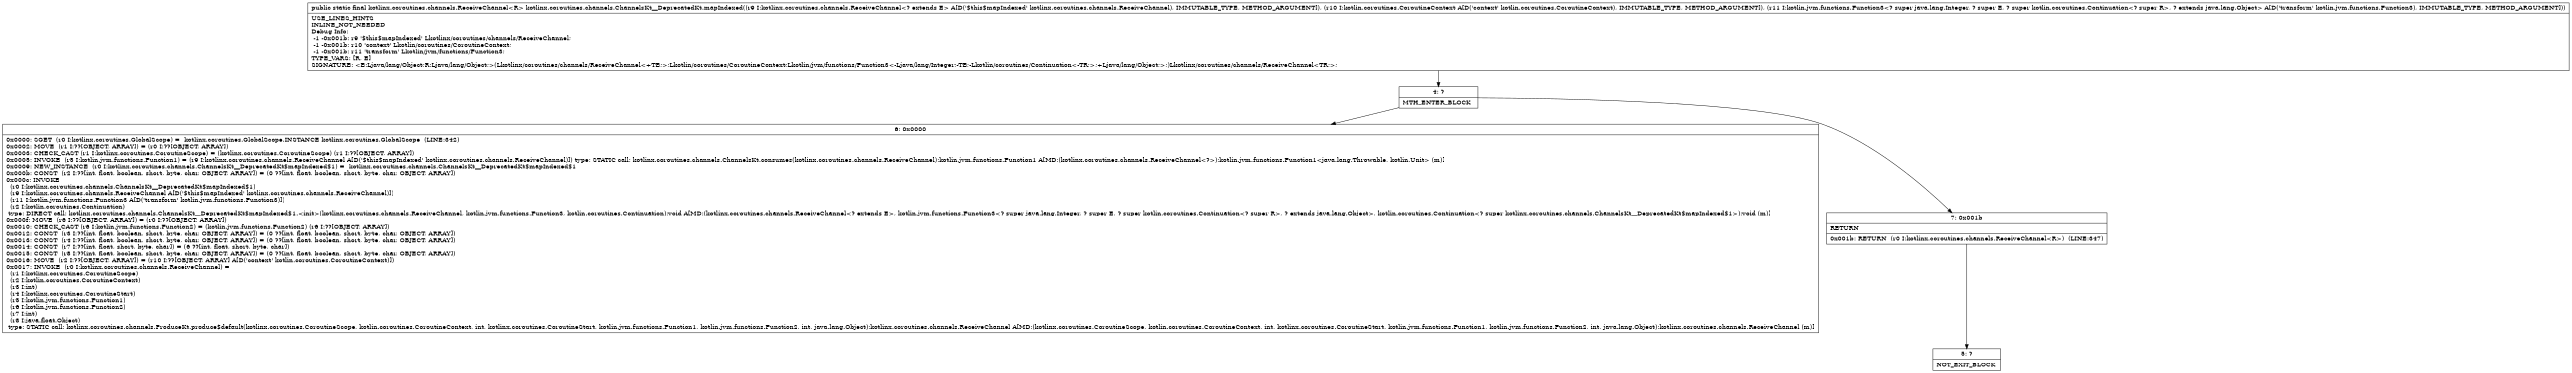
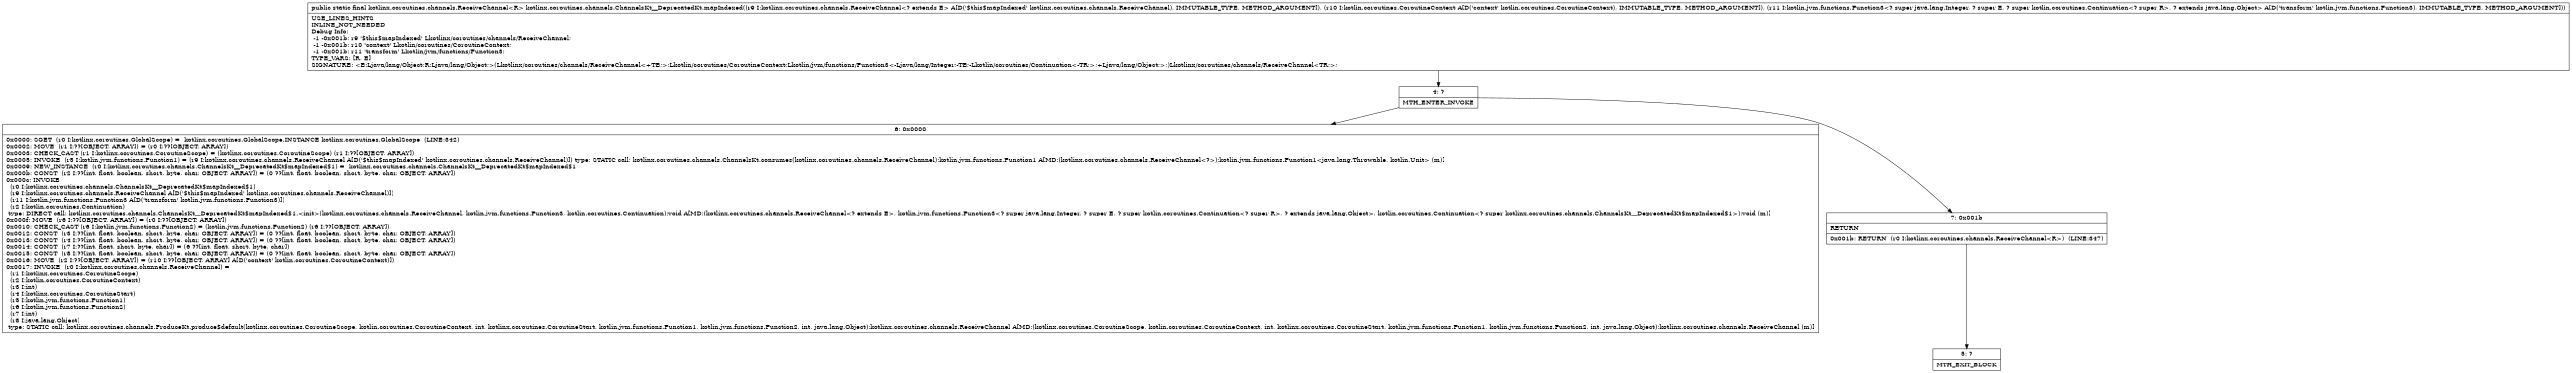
  digraph {
    node [shape=record]
-   n1 [label="{4\:\ ?|MTH_ENTER_BLOCK\l}"]
-   n2 [label="{6\:\ 0x0000|0x0000: SGET  (r0 I:kotlinx.coroutines.GlobalScope) =  kotlinx.coroutines.GlobalScope.INSTANCE kotlinx.coroutines.GlobalScope  (LINE:342)\l0x0002: MOVE  (r1 I:??[OBJECT, ARRAY]) = (r0 I:??[OBJECT, ARRAY]) \l0x0003: CHECK_CAST (r1 I:kotlinx.coroutines.CoroutineScope) = (kotlinx.coroutines.CoroutineScope) (r1 I:??[OBJECT, ARRAY]) \l0x0005: INVOKE  (r5 I:kotlin.jvm.functions.Function1) = (r9 I:kotlinx.coroutines.channels.ReceiveChannel A[D('$this$mapIndexed' kotlinx.coroutines.channels.ReceiveChannel)]) type: STATIC call: kotlinx.coroutines.channels.ChannelsKt.consumes(kotlinx.coroutines.channels.ReceiveChannel):kotlin.jvm.functions.Function1 A[MD:(kotlinx.coroutines.channels.ReceiveChannel\<?\>):kotlin.jvm.functions.Function1\<java.lang.Throwable, kotlin.Unit\> (m)]\l0x0009: NEW_INSTANCE  (r0 I:kotlinx.coroutines.channels.ChannelsKt__DeprecatedKt$mapIndexed$1) =  kotlinx.coroutines.channels.ChannelsKt__DeprecatedKt$mapIndexed$1 \l0x000b: CONST  (r2 I:??[int, float, boolean, short, byte, char, OBJECT, ARRAY]) = (0 ??[int, float, boolean, short, byte, char, OBJECT, ARRAY]) \l0x000c: INVOKE  \l  (r0 I:kotlinx.coroutines.channels.ChannelsKt__DeprecatedKt$mapIndexed$1)\l  (r9 I:kotlinx.coroutines.channels.ReceiveChannel A[D('$this$mapIndexed' kotlinx.coroutines.channels.ReceiveChannel)])\l  (r11 I:kotlin.jvm.functions.Function3 A[D('transform' kotlin.jvm.functions.Function3)])\l  (r2 I:kotlin.coroutines.Continuation)\l type: DIRECT call: kotlinx.coroutines.channels.ChannelsKt__DeprecatedKt$mapIndexed$1.\<init\>(kotlinx.coroutines.channels.ReceiveChannel, kotlin.jvm.functions.Function3, kotlin.coroutines.Continuation):void A[MD:(kotlinx.coroutines.channels.ReceiveChannel\<? extends E\>, kotlin.jvm.functions.Function3\<? super java.lang.Integer, ? super E, ? super kotlin.coroutines.Continuation\<? super R\>, ? extends java.lang.Object\>, kotlin.coroutines.Continuation\<? super kotlinx.coroutines.channels.ChannelsKt__DeprecatedKt$mapIndexed$1\>):void (m)]\l0x000f: MOVE  (r6 I:??[OBJECT, ARRAY]) = (r0 I:??[OBJECT, ARRAY]) \l0x0010: CHECK_CAST (r6 I:kotlin.jvm.functions.Function2) = (kotlin.jvm.functions.Function2) (r6 I:??[OBJECT, ARRAY]) \l0x0012: CONST  (r3 I:??[int, float, boolean, short, byte, char, OBJECT, ARRAY]) = (0 ??[int, float, boolean, short, byte, char, OBJECT, ARRAY]) \l0x0013: CONST  (r4 I:??[int, float, boolean, short, byte, char, OBJECT, ARRAY]) = (0 ??[int, float, boolean, short, byte, char, OBJECT, ARRAY]) \l0x0014: CONST  (r7 I:??[int, float, short, byte, char]) = (6 ??[int, float, short, byte, char]) \l0x0015: CONST  (r8 I:??[int, float, boolean, short, byte, char, OBJECT, ARRAY]) = (0 ??[int, float, boolean, short, byte, char, OBJECT, ARRAY]) \l0x0016: MOVE  (r2 I:??[OBJECT, ARRAY]) = (r10 I:??[OBJECT, ARRAY] A[D('context' kotlin.coroutines.CoroutineContext)]) \l0x0017: INVOKE  (r0 I:kotlinx.coroutines.channels.ReceiveChannel) = \l  (r1 I:kotlinx.coroutines.CoroutineScope)\l  (r2 I:kotlin.coroutines.CoroutineContext)\l  (r3 I:int)\l  (r4 I:kotlinx.coroutines.CoroutineStart)\l  (r5 I:kotlin.jvm.functions.Function1)\l  (r6 I:kotlin.jvm.functions.Function2)\l  (r7 I:int)\l  (r8 I:java.float.Object)\l type: STATIC call: kotlinx.coroutines.channels.ProduceKt.produce$default(kotlinx.coroutines.CoroutineScope, kotlin.coroutines.CoroutineContext, int, kotlinx.coroutines.CoroutineStart, kotlin.jvm.functions.Function1, kotlin.jvm.functions.Function2, int, java.lang.Object):kotlinx.coroutines.channels.ReceiveChannel A[MD:(kotlinx.coroutines.CoroutineScope, kotlin.coroutines.CoroutineContext, int, kotlinx.coroutines.CoroutineStart, kotlin.jvm.functions.Function1, kotlin.jvm.functions.Function2, int, java.lang.Object):kotlinx.coroutines.channels.ReceiveChannel (m)]\l}"]
+   n1 [label="{4\:\ ?|MTH_ENTER_INVOKE\l}"]
+   n2 [label="{6\:\ 0x0000|0x0000: SGET  (r0 I:kotlinx.coroutines.GlobalScope) =  kotlinx.coroutines.GlobalScope.INSTANCE kotlinx.coroutines.GlobalScope  (LINE:342)\l0x0002: MOVE  (r1 I:??[OBJECT, ARRAY]) = (r0 I:??[OBJECT, ARRAY]) \l0x0003: CHECK_CAST (r1 I:kotlinx.coroutines.CoroutineScope) = (kotlinx.coroutines.CoroutineScope) (r1 I:??[OBJECT, ARRAY]) \l0x0005: INVOKE  (r5 I:kotlin.jvm.functions.Function1) = (r9 I:kotlinx.coroutines.channels.ReceiveChannel A[D('$this$mapIndexed' kotlinx.coroutines.channels.ReceiveChannel)]) type: STATIC call: kotlinx.coroutines.channels.ChannelsKt.consumes(kotlinx.coroutines.channels.ReceiveChannel):kotlin.jvm.functions.Function1 A[MD:(kotlinx.coroutines.channels.ReceiveChannel\<?\>):kotlin.jvm.functions.Function1\<java.lang.Throwable, kotlin.Unit\> (m)]\l0x0009: NEW_INSTANCE  (r0 I:kotlinx.coroutines.channels.ChannelsKt__DeprecatedKt$mapIndexed$1) =  kotlinx.coroutines.channels.ChannelsKt__DeprecatedKt$mapIndexed$1 \l0x000b: CONST  (r2 I:??[int, float, boolean, short, byte, char, OBJECT, ARRAY]) = (0 ??[int, float, boolean, short, byte, char, OBJECT, ARRAY]) \l0x000c: INVOKE  \l  (r0 I:kotlinx.coroutines.channels.ChannelsKt__DeprecatedKt$mapIndexed$1)\l  (r9 I:kotlinx.coroutines.channels.ReceiveChannel A[D('$this$mapIndexed' kotlinx.coroutines.channels.ReceiveChannel)])\l  (r11 I:kotlin.jvm.functions.Function3 A[D('transform' kotlin.jvm.functions.Function3)])\l  (r2 I:kotlin.coroutines.Continuation)\l type: DIRECT call: kotlinx.coroutines.channels.ChannelsKt__DeprecatedKt$mapIndexed$1.\<init\>(kotlinx.coroutines.channels.ReceiveChannel, kotlin.jvm.functions.Function3, kotlin.coroutines.Continuation):void A[MD:(kotlinx.coroutines.channels.ReceiveChannel\<? extends E\>, kotlin.jvm.functions.Function3\<? super java.lang.Integer, ? super E, ? super kotlin.coroutines.Continuation\<? super R\>, ? extends java.lang.Object\>, kotlin.coroutines.Continuation\<? super kotlinx.coroutines.channels.ChannelsKt__DeprecatedKt$mapIndexed$1\>):void (m)]\l0x000f: MOVE  (r6 I:??[OBJECT, ARRAY]) = (r0 I:??[OBJECT, ARRAY]) \l0x0010: CHECK_CAST (r6 I:kotlin.jvm.functions.Function2) = (kotlin.jvm.functions.Function2) (r6 I:??[OBJECT, ARRAY]) \l0x0012: CONST  (r3 I:??[int, float, boolean, short, byte, char, OBJECT, ARRAY]) = (0 ??[int, float, boolean, short, byte, char, OBJECT, ARRAY]) \l0x0013: CONST  (r4 I:??[int, float, boolean, short, byte, char, OBJECT, ARRAY]) = (0 ??[int, float, boolean, short, byte, char, OBJECT, ARRAY]) \l0x0014: CONST  (r7 I:??[int, float, short, byte, char]) = (6 ??[int, float, short, byte, char]) \l0x0015: CONST  (r8 I:??[int, float, boolean, short, byte, char, OBJECT, ARRAY]) = (0 ??[int, float, boolean, short, byte, char, OBJECT, ARRAY]) \l0x0016: MOVE  (r2 I:??[OBJECT, ARRAY]) = (r10 I:??[OBJECT, ARRAY] A[D('context' kotlin.coroutines.CoroutineContext)]) \l0x0017: INVOKE  (r0 I:kotlinx.coroutines.channels.ReceiveChannel) = \l  (r1 I:kotlinx.coroutines.CoroutineScope)\l  (r2 I:kotlin.coroutines.CoroutineContext)\l  (r3 I:int)\l  (r4 I:kotlinx.coroutines.CoroutineStart)\l  (r5 I:kotlin.jvm.functions.Function1)\l  (r6 I:kotlin.jvm.functions.Function2)\l  (r7 I:int)\l  (r8 I:java.lang.Object)\l type: STATIC call: kotlinx.coroutines.channels.ProduceKt.produce$default(kotlinx.coroutines.CoroutineScope, kotlin.coroutines.CoroutineContext, int, kotlinx.coroutines.CoroutineStart, kotlin.jvm.functions.Function1, kotlin.jvm.functions.Function2, int, java.lang.Object):kotlinx.coroutines.channels.ReceiveChannel A[MD:(kotlinx.coroutines.CoroutineScope, kotlin.coroutines.CoroutineContext, int, kotlinx.coroutines.CoroutineStart, kotlin.jvm.functions.Function1, kotlin.jvm.functions.Function2, int, java.lang.Object):kotlinx.coroutines.channels.ReceiveChannel (m)]\l}"]
    n3 [label="{7\:\ 0x001b|RETURN\l|0x001b: RETURN  (r0 I:kotlinx.coroutines.channels.ReceiveChannel\<R\>)  (LINE:347)\l}"]
-   n4 [label="{5\:\ ?|NOT_EXIT_BLOCK\l}"]
+   n4 [label="{5\:\ ?|MTH_EXIT_BLOCK\l}"]
    n5 [label="{public static final kotlinx.coroutines.channels.ReceiveChannel\<R\> kotlinx.coroutines.channels.ChannelsKt__DeprecatedKt.mapIndexed((r9 I:kotlinx.coroutines.channels.ReceiveChannel\<? extends E\> A[D('$this$mapIndexed' kotlinx.coroutines.channels.ReceiveChannel), IMMUTABLE_TYPE, METHOD_ARGUMENT]), (r10 I:kotlin.coroutines.CoroutineContext A[D('context' kotlin.coroutines.CoroutineContext), IMMUTABLE_TYPE, METHOD_ARGUMENT]), (r11 I:kotlin.jvm.functions.Function3\<? super java.lang.Integer, ? super E, ? super kotlin.coroutines.Continuation\<? super R\>, ? extends java.lang.Object\> A[D('transform' kotlin.jvm.functions.Function3), IMMUTABLE_TYPE, METHOD_ARGUMENT]))  | USE_LINES_HINTS\lINLINE_NOT_NEEDED\lDebug Info:\l  \-1 \-0x001b: r9 '$this$mapIndexed' Lkotlinx\/coroutines\/channels\/ReceiveChannel;\l  \-1 \-0x001b: r10 'context' Lkotlin\/coroutines\/CoroutineContext;\l  \-1 \-0x001b: r11 'transform' Lkotlin\/jvm\/functions\/Function3;\lTYPE_VARS: [R, E]\lSIGNATURE: \<E:Ljava\/lang\/Object;R:Ljava\/lang\/Object;\>(Lkotlinx\/coroutines\/channels\/ReceiveChannel\<+TE;\>;Lkotlin\/coroutines\/CoroutineContext;Lkotlin\/jvm\/functions\/Function3\<\-Ljava\/lang\/Integer;\-TE;\-Lkotlin\/coroutines\/Continuation\<\-TR;\>;+Ljava\/lang\/Object;\>;)Lkotlinx\/coroutines\/channels\/ReceiveChannel\<TR;\>;\l}"]
    n1 -> n2
    n1 -> n3
    n3 -> n4
    n5 -> n1
  }
